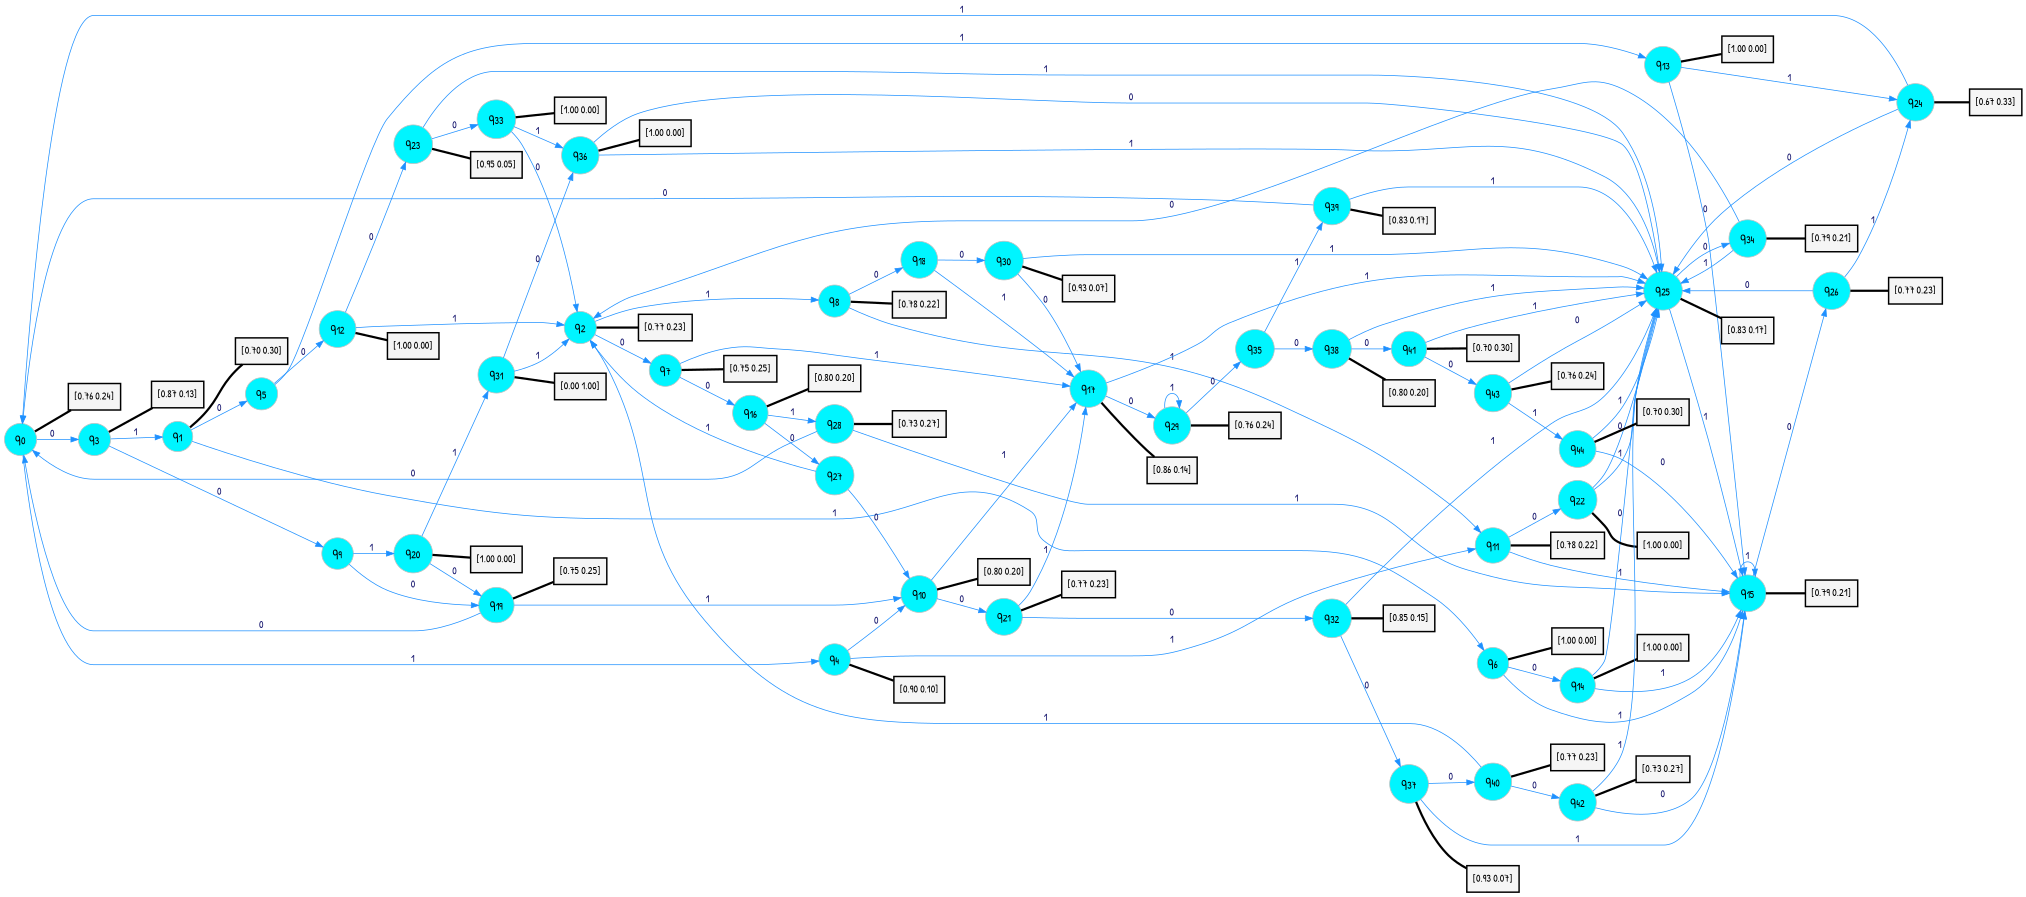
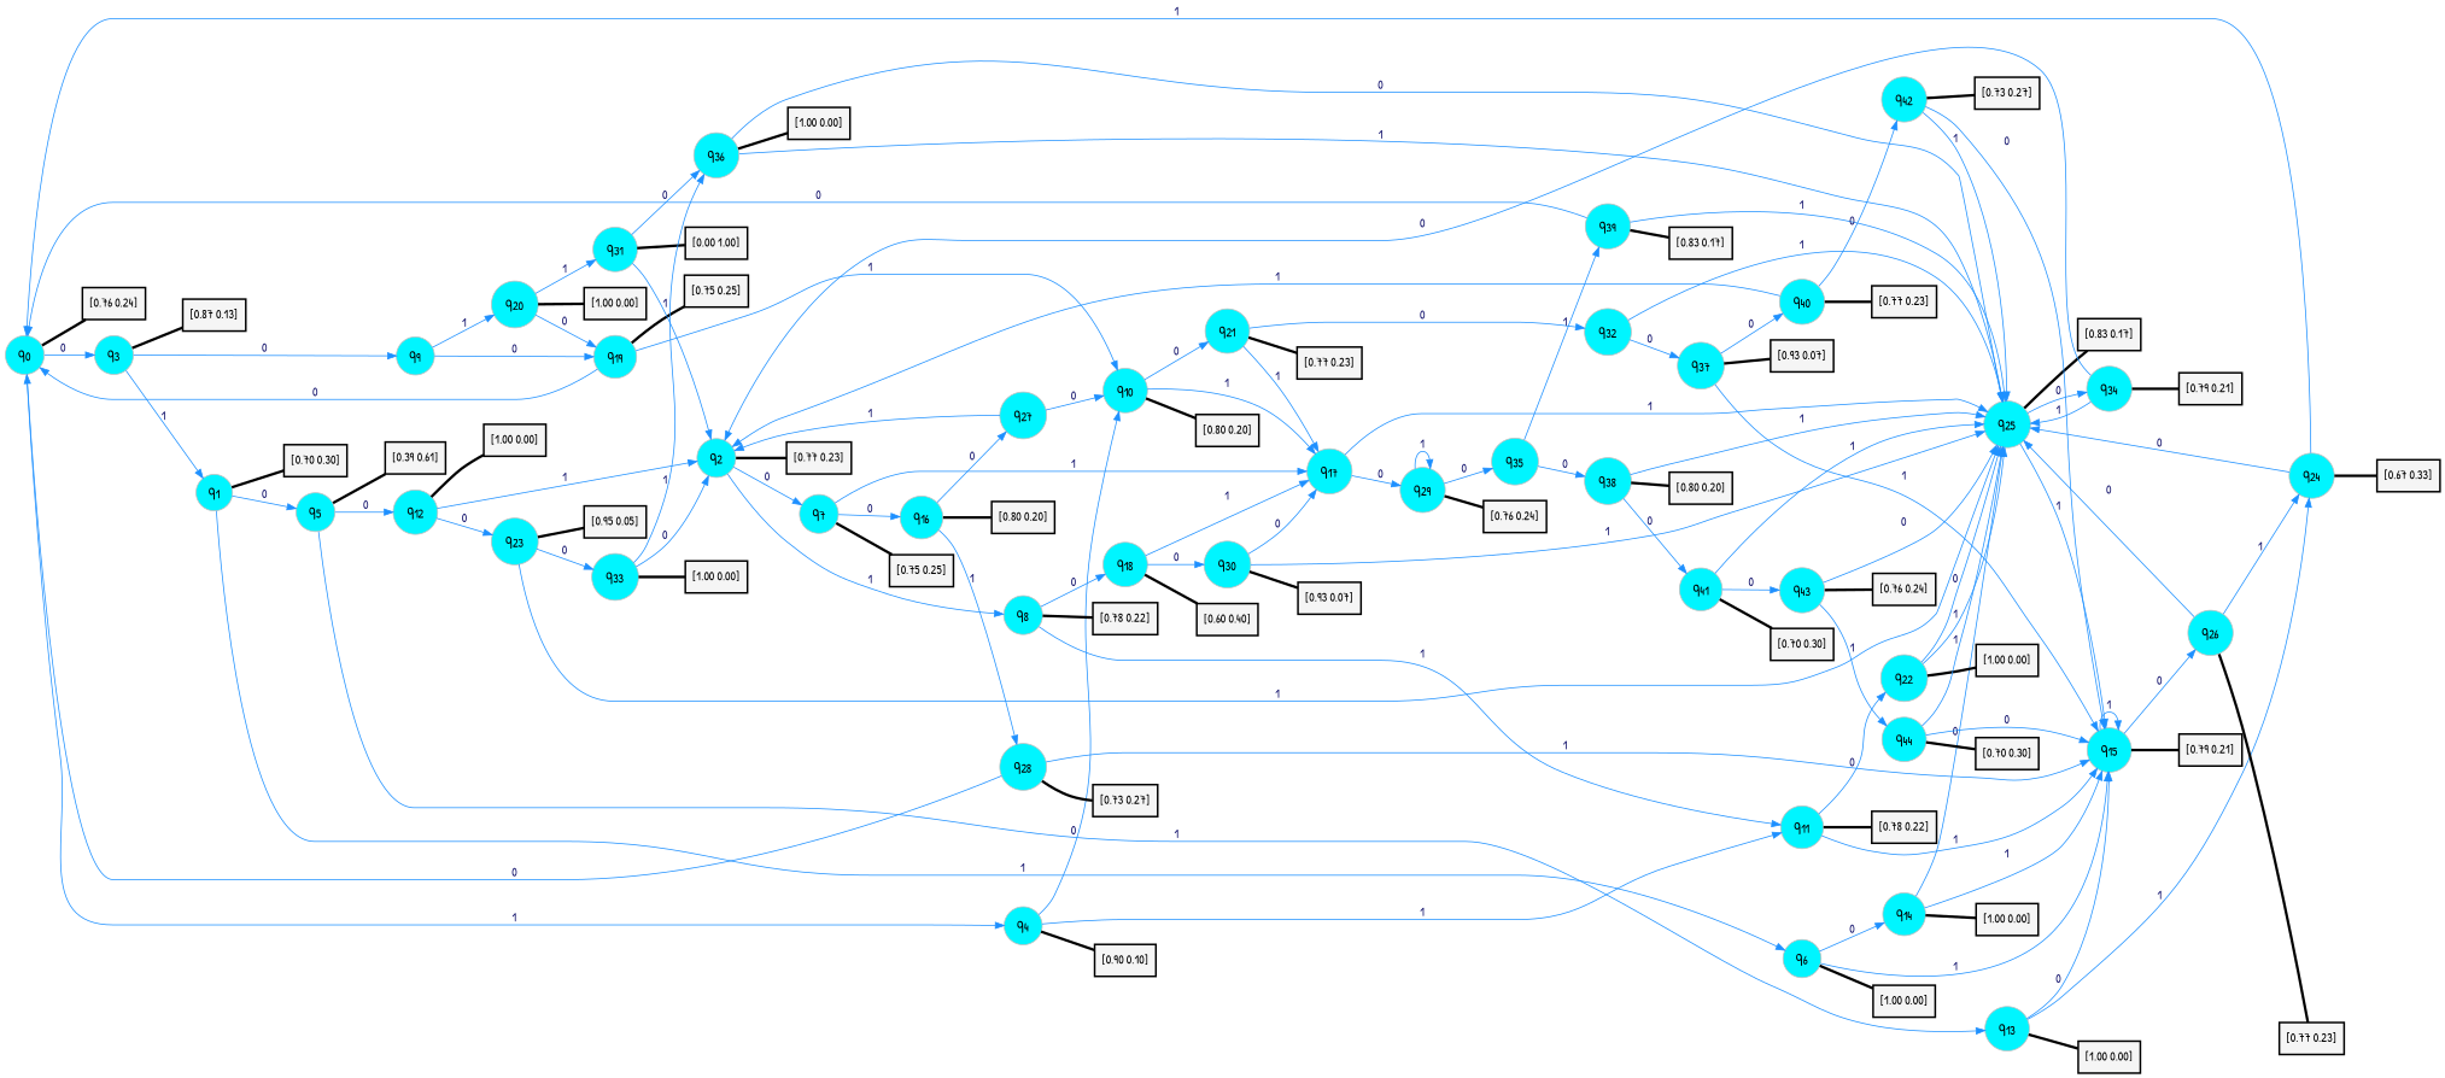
  digraph {
    fontname="Patrick Hand"
    rankdir=LR
    node [color=gray fillcolor=turquoise1 fontcolor=black fontname="Patrick Hand" fontsize=16 fontweight=bold shape=circle style=filled]
    edge [arrowsize=1 color=dodgerblue1 fontcolor=midnightblue fontname="Patrick Hand" fontweight=bold penwidth=1 style=solid weight=20]
    n1 [label=<q<SUB>0</SUB>>]
    n2 [label=<q<SUB>3</SUB>>]
    n3 [label=<q<SUB>4</SUB>>]
    n4 [color=black fillcolor=whitesmoke fontsize=14 label="[0.76 0.24]" penwidth=2 shape=box]
    n5 [label=<q<SUB>1</SUB>>]
    n6 [label=<q<SUB>9</SUB>>]
    n7 [color=black fillcolor=whitesmoke fontsize=14 label="[0.87 0.13]" penwidth=2 shape=box]
    n8 [label=<q<SUB>10</SUB>>]
    n9 [label=<q<SUB>11</SUB>>]
    n10 [color=black fillcolor=whitesmoke fontsize=14 label="[0.90 0.10]" penwidth=2 shape=box]
    n11 [label=<q<SUB>5</SUB>>]
    n12 [label=<q<SUB>6</SUB>>]
    n13 [color=black fillcolor=whitesmoke fontsize=14 label="[0.70 0.30]" penwidth=2 shape=box]
    n14 [label=<q<SUB>12</SUB>>]
    n15 [label=<q<SUB>13</SUB>>]
+   n16 [color=black fillcolor=whitesmoke fontsize=14 label="[0.39 0.61]" penwidth=2 shape=box]
    n17 [label=<q<SUB>14</SUB>>]
    n18 [label=<q<SUB>15</SUB>>]
    n19 [color=black fillcolor=whitesmoke fontsize=14 label="[1.00 0.00]" penwidth=2 shape=box]
    n20 [label=<q<SUB>2</SUB>>]
    n21 [label=<q<SUB>7</SUB>>]
    n22 [label=<q<SUB>8</SUB>>]
    n23 [color=black fillcolor=whitesmoke fontsize=14 label="[0.77 0.23]" penwidth=2 shape=box]
    n24 [label=<q<SUB>16</SUB>>]
    n25 [label=<q<SUB>17</SUB>>]
    n26 [color=black fillcolor=whitesmoke fontsize=14 label="[0.75 0.25]" penwidth=2 shape=box]
    n27 [label=<q<SUB>18</SUB>>]
    n28 [color=black fillcolor=whitesmoke fontsize=14 label="[0.78 0.22]" penwidth=2 shape=box]
    n29 [label=<q<SUB>19</SUB>>]
    n30 [label=<q<SUB>20</SUB>>]
    n31 [label=<q<SUB>21</SUB>>]
    n32 [color=black fillcolor=whitesmoke fontsize=14 label="[0.80 0.20]" penwidth=2 shape=box]
    n33 [label=<q<SUB>22</SUB>>]
    n34 [color=black fillcolor=whitesmoke fontsize=14 label="[0.78 0.22]" penwidth=2 shape=box]
    n35 [label=<q<SUB>23</SUB>>]
    n36 [color=black fillcolor=whitesmoke fontsize=14 label="[1.00 0.00]" penwidth=2 shape=box]
    n37 [label=<q<SUB>24</SUB>>]
    n38 [color=black fillcolor=whitesmoke fontsize=14 label="[1.00 0.00]" penwidth=2 shape=box]
    n39 [label=<q<SUB>25</SUB>>]
    n40 [color=black fillcolor=whitesmoke fontsize=14 label="[1.00 0.00]" penwidth=2 shape=box]
    n41 [label=<q<SUB>26</SUB>>]
    n42 [color=black fillcolor=whitesmoke fontsize=14 label="[0.79 0.21]" penwidth=2 shape=box]
    n43 [label=<q<SUB>27</SUB>>]
    n44 [label=<q<SUB>28</SUB>>]
    n45 [color=black fillcolor=whitesmoke fontsize=14 label="[0.80 0.20]" penwidth=2 shape=box]
    n46 [label=<q<SUB>29</SUB>>]
-   n47 [color=black fillcolor=whitesmoke fontsize=14 label="[0.86 0.14]" penwidth=2 shape=box]
    n48 [label=<q<SUB>30</SUB>>]
+   n49 [color=black fillcolor=whitesmoke fontsize=14 label="[0.60 0.40]" penwidth=2 shape=box]
    n50 [color=black fillcolor=whitesmoke fontsize=14 label="[0.75 0.25]" penwidth=2 shape=box]
    n51 [label=<q<SUB>31</SUB>>]
    n52 [color=black fillcolor=whitesmoke fontsize=14 label="[1.00 0.00]" penwidth=2 shape=box]
    n53 [label=<q<SUB>32</SUB>>]
    n54 [color=black fillcolor=whitesmoke fontsize=14 label="[0.77 0.23]" penwidth=2 shape=box]
    n55 [color=black fillcolor=whitesmoke fontsize=14 label="[1.00 0.00]" penwidth=2 shape=box]
    n56 [label=<q<SUB>33</SUB>>]
    n57 [color=black fillcolor=whitesmoke fontsize=14 label="[0.95 0.05]" penwidth=2 shape=box]
    n58 [color=black fillcolor=whitesmoke fontsize=14 label="[0.67 0.33]" penwidth=2 shape=box]
    n59 [label=<q<SUB>34</SUB>>]
    n60 [color=black fillcolor=whitesmoke fontsize=14 label="[0.83 0.17]" penwidth=2 shape=box]
    n61 [color=black fillcolor=whitesmoke fontsize=14 label="[0.77 0.23]" penwidth=2 shape=box]
    n62 [color=black fillcolor=whitesmoke fontsize=14 label="[0.73 0.27]" penwidth=2 shape=box]
    n63 [label=<q<SUB>35</SUB>>]
    n64 [color=black fillcolor=whitesmoke fontsize=14 label="[0.76 0.24]" penwidth=2 shape=box]
    n65 [color=black fillcolor=whitesmoke fontsize=14 label="[0.93 0.07]" penwidth=2 shape=box]
    n66 [label=<q<SUB>36</SUB>>]
    n67 [color=black fillcolor=whitesmoke fontsize=14 label="[0.00 1.00]" penwidth=2 shape=box]
    n68 [label=<q<SUB>37</SUB>>]
-   n69 [color=black fillcolor=whitesmoke fontsize=14 label="[0.85 0.15]" penwidth=2 shape=box]
    n70 [color=black fillcolor=whitesmoke fontsize=14 label="[1.00 0.00]" penwidth=2 shape=box]
    n71 [color=black fillcolor=whitesmoke fontsize=14 label="[0.79 0.21]" penwidth=2 shape=box]
    n72 [label=<q<SUB>38</SUB>>]
    n73 [label=<q<SUB>39</SUB>>]
    n74 [color=black fillcolor=whitesmoke fontsize=14 label="[1.00 0.00]" penwidth=2 shape=box]
    n75 [label=<q<SUB>40</SUB>>]
    n76 [color=black fillcolor=whitesmoke fontsize=14 label="[0.93 0.07]" penwidth=2 shape=box]
    n77 [label=<q<SUB>41</SUB>>]
    n78 [color=black fillcolor=whitesmoke fontsize=14 label="[0.80 0.20]" penwidth=2 shape=box]
    n79 [color=black fillcolor=whitesmoke fontsize=14 label="[0.83 0.17]" penwidth=2 shape=box]
    n80 [label=<q<SUB>42</SUB>>]
    n81 [color=black fillcolor=whitesmoke fontsize=14 label="[0.77 0.23]" penwidth=2 shape=box]
    n82 [label=<q<SUB>43</SUB>>]
    n83 [color=black fillcolor=whitesmoke fontsize=14 label="[0.70 0.30]" penwidth=2 shape=box]
    n84 [color=black fillcolor=whitesmoke fontsize=14 label="[0.73 0.27]" penwidth=2 shape=box]
    n85 [label=<q<SUB>44</SUB>>]
    n86 [color=black fillcolor=whitesmoke fontsize=14 label="[0.76 0.24]" penwidth=2 shape=box]
    n87 [color=black fillcolor=whitesmoke fontsize=14 label="[0.70 0.30]" penwidth=2 shape=box]
    n1 -> n2 [label=0]
    n1 -> n3 [label=1]
    n1 -> n4 [arrowhead=none color=black penwidth=3]
    n2 -> n5 [label=1]
    n2 -> n6 [label=0]
    n2 -> n7 [arrowhead=none color=black penwidth=3]
    n3 -> n8 [label=0]
    n3 -> n9 [label=1]
    n3 -> n10 [arrowhead=none color=black penwidth=3]
    n5 -> n11 [label=0]
    n5 -> n12 [label=1]
    n5 -> n13 [arrowhead=none color=black penwidth=3]
    n6 -> n29 [label=0]
    n6 -> n30 [label=1]
    n8 -> n25 [label=1]
    n8 -> n31 [label=0]
    n8 -> n32 [arrowhead=none color=black penwidth=3]
    n9 -> n18 [label=1]
    n9 -> n33 [label=0]
    n9 -> n34 [arrowhead=none color=black penwidth=3]
    n11 -> n14 [label=0]
    n11 -> n15 [label=1]
+   n11 -> n16 [arrowhead=none color=black penwidth=3]
    n12 -> n17 [label=0]
    n12 -> n18 [label=1]
    n12 -> n19 [arrowhead=none color=black penwidth=3]
    n14 -> n20 [label=1]
    n14 -> n35 [label=0]
    n14 -> n36 [arrowhead=none color=black penwidth=3]
    n15 -> n18 [label=0]
    n15 -> n37 [label=1]
    n15 -> n38 [arrowhead=none color=black penwidth=3]
    n17 -> n18 [label=1]
    n17 -> n39 [label=0]
    n17 -> n40 [arrowhead=none color=black penwidth=3]
    n18 -> n18 [label=1]
    n18 -> n41 [label=0]
    n18 -> n42 [arrowhead=none color=black penwidth=3]
    n20 -> n21 [label=0]
    n20 -> n22 [label=1]
    n20 -> n23 [arrowhead=none color=black penwidth=3]
    n21 -> n24 [label=0]
    n21 -> n25 [label=1]
    n21 -> n26 [arrowhead=none color=black penwidth=3]
    n22 -> n9 [label=1]
    n22 -> n27 [label=0]
    n22 -> n28 [arrowhead=none color=black penwidth=3]
    n24 -> n43 [label=0]
    n24 -> n44 [label=1]
    n24 -> n45 [arrowhead=none color=black penwidth=3]
    n25 -> n39 [label=1]
    n25 -> n46 [label=0]
-   n25 -> n47 [arrowhead=none color=black penwidth=3]
    n27 -> n25 [label=1]
    n27 -> n48 [label=0]
+   n27 -> n49 [arrowhead=none color=black penwidth=3]
    n29 -> n1 [label=0]
    n29 -> n8 [label=1]
    n29 -> n50 [arrowhead=none color=black penwidth=3]
    n30 -> n29 [label=0]
    n30 -> n51 [label=1]
    n30 -> n52 [arrowhead=none color=black penwidth=3]
    n31 -> n25 [label=1]
    n31 -> n53 [label=0]
    n31 -> n54 [arrowhead=none color=black penwidth=3]
    n33 -> n39 [label=0]
    n33 -> n39 [label=1]
    n33 -> n55 [arrowhead=none color=black penwidth=3]
    n35 -> n39 [label=1]
    n35 -> n56 [label=0]
    n35 -> n57 [arrowhead=none color=black penwidth=3]
    n37 -> n1 [label=1]
    n37 -> n39 [label=0]
    n37 -> n58 [arrowhead=none color=black penwidth=3]
    n39 -> n18 [label=1]
    n39 -> n59 [label=0]
    n39 -> n60 [arrowhead=none color=black penwidth=3]
    n41 -> n37 [label=1]
    n41 -> n39 [label=0]
    n41 -> n61 [arrowhead=none color=black penwidth=3]
    n43 -> n8 [label=0]
    n43 -> n20 [label=1]
    n44 -> n1 [label=0]
    n44 -> n18 [label=1]
    n44 -> n62 [arrowhead=none color=black penwidth=3]
    n46 -> n46 [label=1]
    n46 -> n63 [label=0]
    n46 -> n64 [arrowhead=none color=black penwidth=3]
    n48 -> n25 [label=0]
    n48 -> n39 [label=1]
    n48 -> n65 [arrowhead=none color=black penwidth=3]
    n51 -> n20 [label=1]
    n51 -> n66 [label=0]
    n51 -> n67 [arrowhead=none color=black penwidth=3]
    n53 -> n39 [label=1]
    n53 -> n68 [label=0]
-   n53 -> n69 [arrowhead=none color=black penwidth=3]
    n56 -> n20 [label=0]
    n56 -> n66 [label=1]
    n56 -> n70 [arrowhead=none color=black penwidth=3]
    n59 -> n20 [label=0]
    n59 -> n39 [label=1]
    n59 -> n71 [arrowhead=none color=black penwidth=3]
    n63 -> n72 [label=0]
    n63 -> n73 [label=1]
    n66 -> n39 [label=0]
    n66 -> n39 [label=1]
    n66 -> n74 [arrowhead=none color=black penwidth=3]
    n68 -> n18 [label=1]
    n68 -> n75 [label=0]
    n68 -> n76 [arrowhead=none color=black penwidth=3]
    n72 -> n39 [label=1]
    n72 -> n77 [label=0]
    n72 -> n78 [arrowhead=none color=black penwidth=3]
    n73 -> n1 [label=0]
    n73 -> n39 [label=1]
    n73 -> n79 [arrowhead=none color=black penwidth=3]
    n75 -> n20 [label=1]
    n75 -> n80 [label=0]
    n75 -> n81 [arrowhead=none color=black penwidth=3]
    n77 -> n39 [label=1]
    n77 -> n82 [label=0]
    n77 -> n83 [arrowhead=none color=black penwidth=3]
    n80 -> n18 [label=0]
    n80 -> n39 [label=1]
    n80 -> n84 [arrowhead=none color=black penwidth=3]
    n82 -> n39 [label=0]
    n82 -> n85 [label=1]
    n82 -> n86 [arrowhead=none color=black penwidth=3]
    n85 -> n18 [label=0]
    n85 -> n39 [label=1]
    n85 -> n87 [arrowhead=none color=black penwidth=3]
  }
